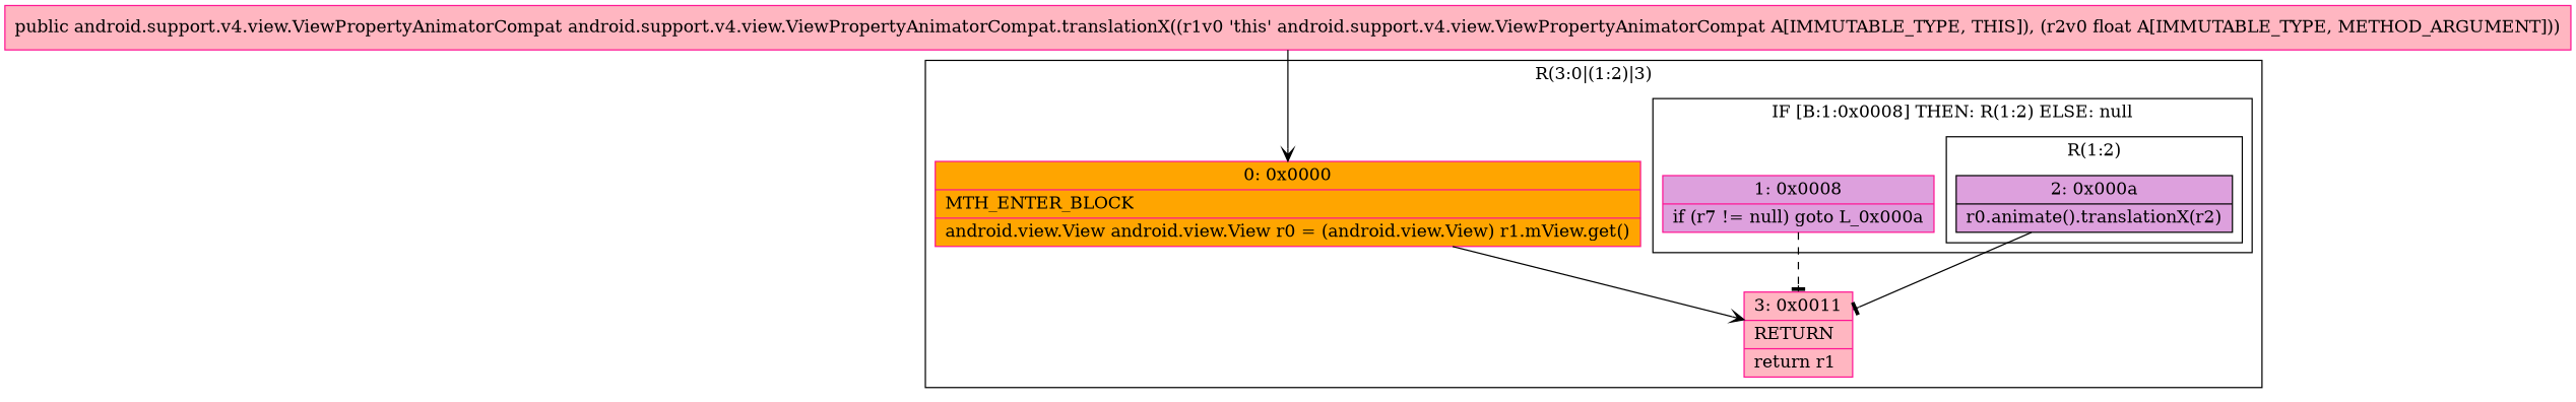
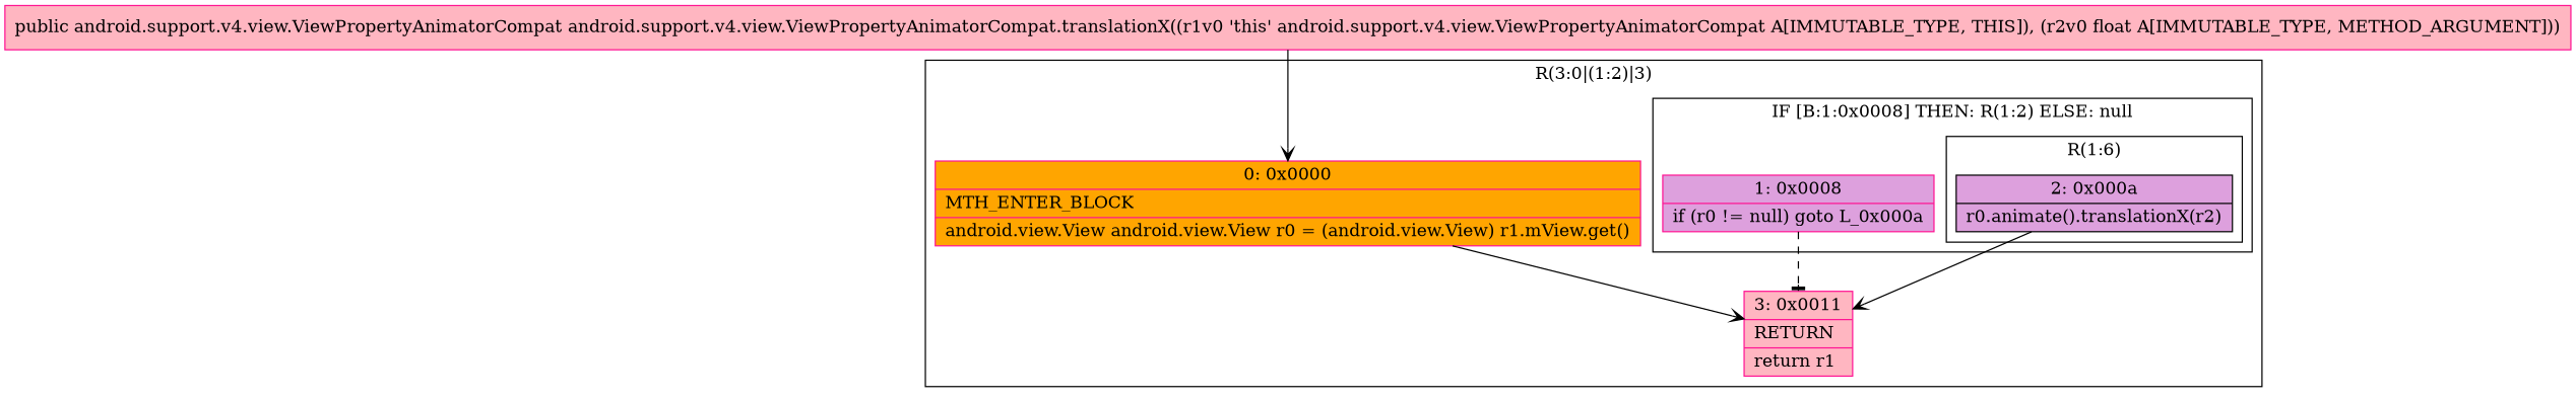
  digraph {
    node [color=deeppink fillcolor=plum shape=record style=filled]
    edge [arrowhead=tee]
    n1 [color=black label="{2\:\ 0x000a|r0.animate().translationX(r2)\l}"]
-   n2 [label="{1\:\ 0x0008|if (r7 != null) goto L_0x000a\l}"]
+   n2 [label="{1\:\ 0x0008|if (r0 != null) goto L_0x000a\l}"]
    n3 [fillcolor=orange label="{0\:\ 0x0000|MTH_ENTER_BLOCK\l|android.view.View android.view.View r0 = (android.view.View) r1.mView.get()\l}"]
    n4 [fillcolor=lightpink label="{3\:\ 0x0011|RETURN\l|return r1\l}"]
    n5 [fillcolor=lightpink label="{public android.support.v4.view.ViewPropertyAnimatorCompat android.support.v4.view.ViewPropertyAnimatorCompat.translationX((r1v0 'this' android.support.v4.view.ViewPropertyAnimatorCompat A[IMMUTABLE_TYPE, THIS]), (r2v0 float A[IMMUTABLE_TYPE, METHOD_ARGUMENT])) }"]
    subgraph cluster_1 {
      label="R(3:0|(1:2)|3)"
      n3
      n4
      subgraph cluster_2 {
        label="IF [B:1:0x0008] THEN: R(1:2) ELSE: null"
        n2
        subgraph cluster_3 {
-         label="R(1:2)"
+         label="R(1:6)"
          n1
        }
      }
    }
-   n1 -> n4
+   n1 -> n4 [arrowhead=vee]
    n2 -> n4 [style=dashed]
    n3 -> n4 [arrowhead=vee]
    n5 -> n3 [arrowhead=vee]
  }
